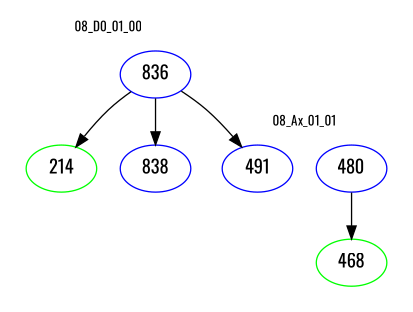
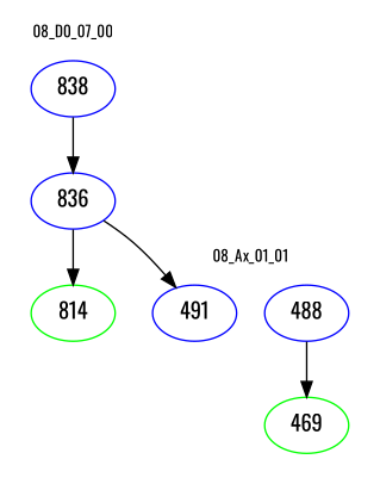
  digraph {
    fontname=Oswald
    node [color=blue fontname=Oswald]
    edge [color=black fontname=Oswald]
-   n1 [label=480]
-   n2 [color=green label=468]
+   n1 [label=488]
+   n2 [color=green label=469]
    n3 [label=491]
    n4 [label=836]
-   n5 [color=green label=214]
+   n5 [color=green label=814]
    n6 [label=838]
    subgraph cluster_1 {
      color=white
      fontsize=10
      label="08_Ax_01_01"
      n1
      n2
      n3
    }
    subgraph cluster_2 {
      color=white
      fontsize=10
-     label="08_D0_01_00"
+     label="08_D0_07_00"
      n4
      n5
      n6
    }
    n1 -> n2
    n4 -> n3
    n4 -> n5
-   n4 -> n6
+   n6 -> n4
  }
